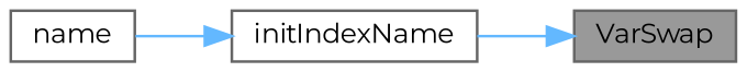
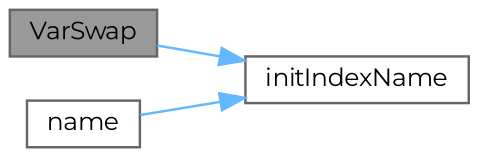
  digraph {
    fontname=Montserrat
    rankdir=LR
    node [color=grey40 fillcolor=white fontname=Montserrat fontsize=10 shape=box style=filled]
    edge [color=steelblue1 fontname=Montserrat fontsize=10 labelfontname=Helvetica labelfontsize=10 style=solid]
    n1 [color=gray40 fillcolor=grey60 fontcolor=black height=0.2 label=VarSwap width=0.4]
    n2 [height=0.2 label=initIndexName width=0.4]
    n3 [height=0.2 label=name width=0.4]
-   n2 -> n1
+   n1 -> n2
    n3 -> n2
  }
